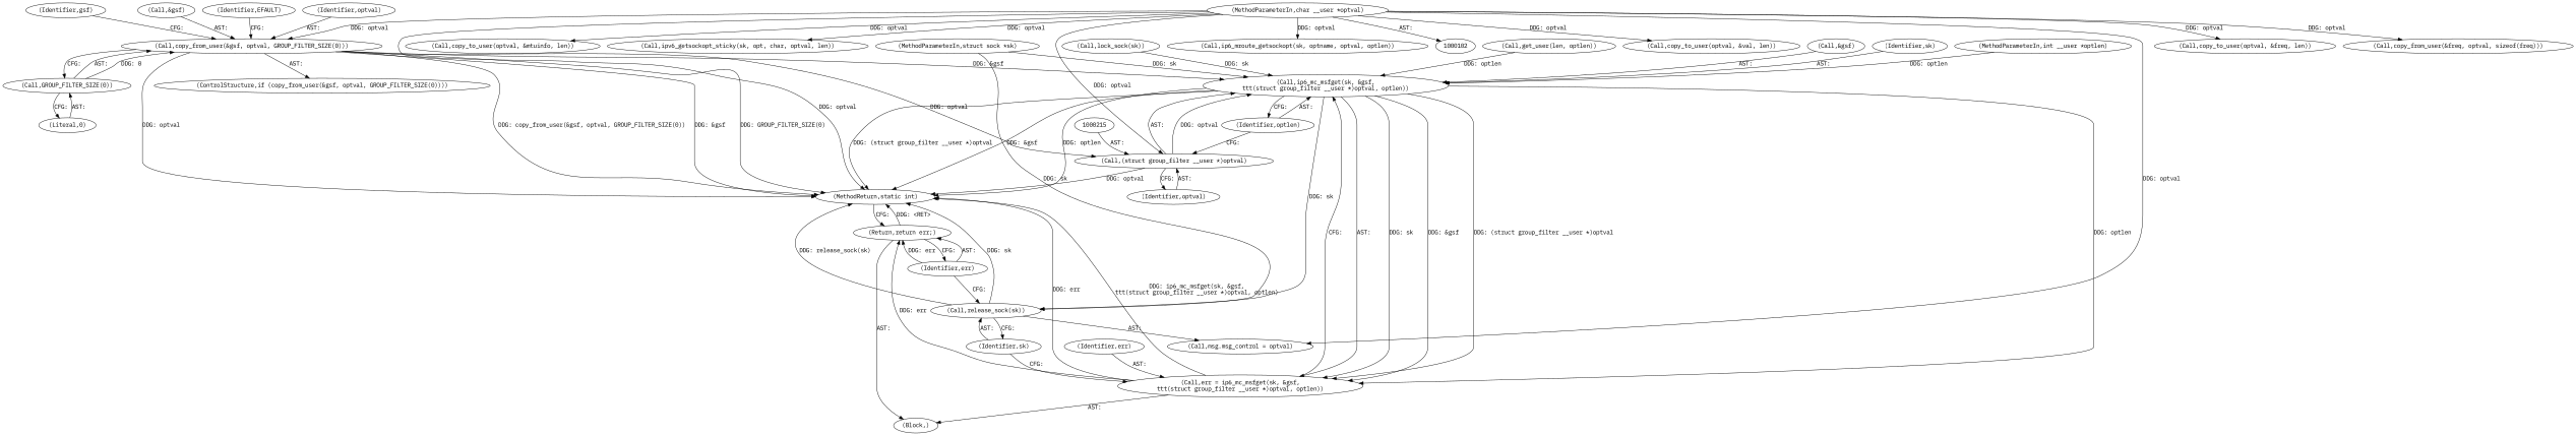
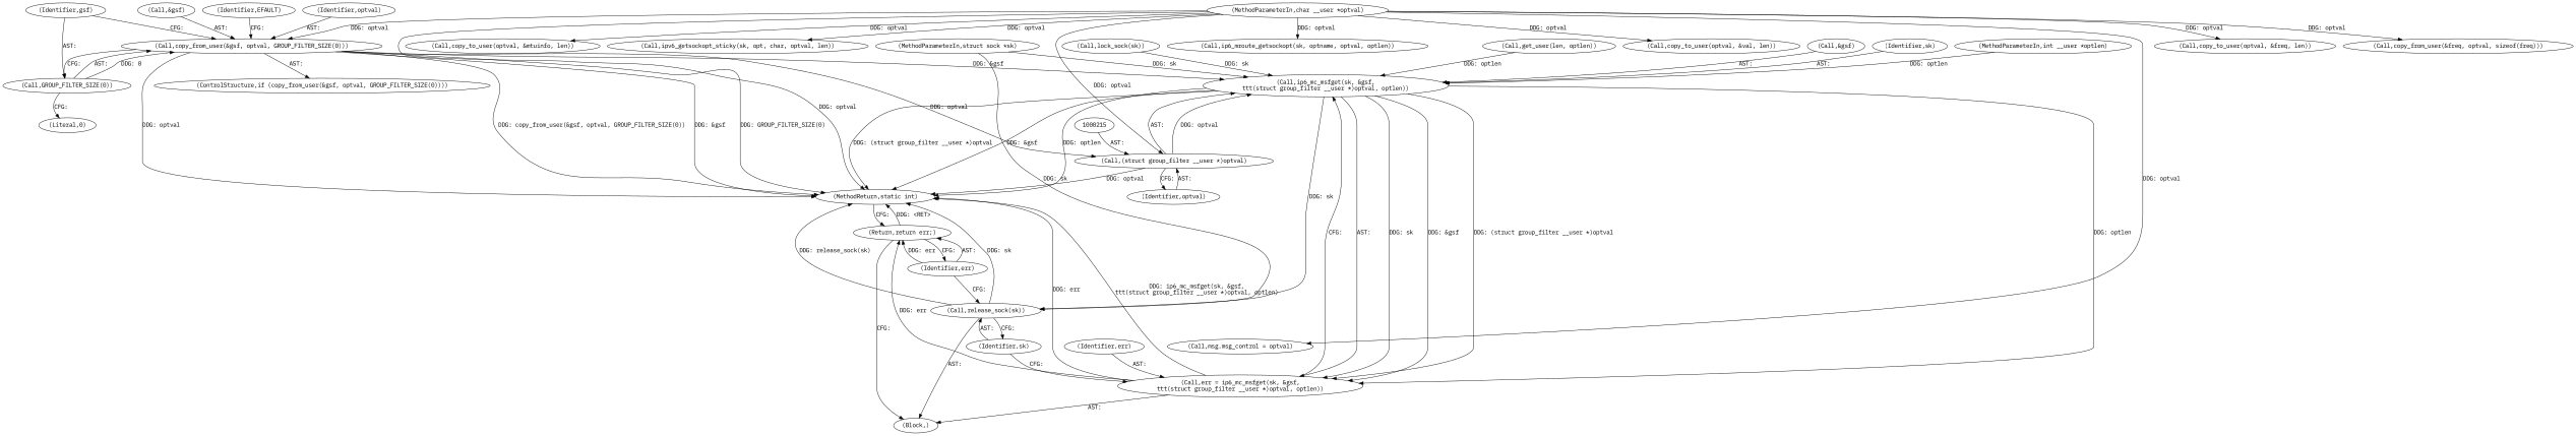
  digraph {
    fontname="IBM Plex Mono"
    node [fontname="IBM Plex Mono"]
    edge [fontname="IBM Plex Mono"]
    n1 [label="(Call,copy_from_user(&gsf, optval, GROUP_FILTER_SIZE(0)))"]
    n2 [label="(Call,GROUP_FILTER_SIZE(0))"]
    n3 [label="(Call,ip6_mc_msfget(sk, &gsf,\n\t\t\t(struct group_filter __user *)optval, optlen))"]
    n4 [label="(Call,(struct group_filter __user *)optval)"]
    n5 [label="(ControlStructure,if (copy_from_user(&gsf, optval, GROUP_FILTER_SIZE(0))))"]
    n6 [label="(MethodReturn,static int)"]
    n7 [label="(Literal,0)"]
    n8 [label="(Call,err = ip6_mc_msfget(sk, &gsf,\n\t\t\t(struct group_filter __user *)optval, optlen))"]
    n9 [label="(Call,release_sock(sk))"]
-   n10 [label="(Identifier,optlen)"]
    n11 [label="(Identifier,optval)"]
    n12 [label="(Return,return err;)"]
    n13 [label="(MethodParameterIn,char __user *optval)"]
    n14 [label="(Call,copy_to_user(optval, &val, len))"]
    n15 [label="(Call,copy_to_user(optval, &freq, len))"]
    n16 [label="(Call,copy_from_user(&freq, optval, sizeof(freq)))"]
    n17 [label="(Call,msg.msg_control = optval)"]
    n18 [label="(Call,copy_to_user(optval, &mtuinfo, len))"]
    n19 [label="(Call,ipv6_getsockopt_sticky(sk, opt, char, optval, len))"]
    n20 [label="(Call,ip6_mroute_getsockopt(sk, optname, optval, optlen))"]
-   1000102
    n22 [label="(Block,)"]
    n23 [label="(Identifier,sk)"]
    n24 [label="(Identifier,err)"]
    n25 [label="(Identifier,err)"]
    n26 [label="(Identifier,gsf)"]
    n27 [label="(Call,&gsf)"]
    n28 [label="(Identifier,EFAULT)"]
    n29 [label="(Call,&gsf)"]
    n30 [label="(Identifier,sk)"]
    n31 [label="(MethodParameterIn,int __user *optlen)"]
    n32 [label="(Identifier,optval)"]
    n33 [label="(Call,lock_sock(sk))"]
    n34 [label="(MethodParameterIn,struct sock *sk)"]
    n35 [label="(Call,get_user(len, optlen))"]
    1000215
    n1 -> n2 [label="CFG: "]
    n1 -> n3 [label="DDG: &gsf"]
    n1 -> n4 [label="DDG: optval"]
    n1 -> n5 [label="AST: "]
    n1 -> n6 [label="DDG: copy_from_user(&gsf, optval, GROUP_FILTER_SIZE(0))"]
    n1 -> n6 [label="DDG: &gsf"]
    n1 -> n6 [label="DDG: GROUP_FILTER_SIZE(0)"]
    n1 -> n6 [label="DDG: optval"]
    n2 -> n1 [label="AST: "]
    n2 -> n1 [label="DDG: 0"]
    n2 -> n7 [label="CFG: "]
    n3 -> n6 [label="DDG: optlen"]
    n3 -> n6 [label="DDG: (struct group_filter __user *)optval"]
    n3 -> n6 [label="DDG: &gsf"]
    n3 -> n8 [label="AST: "]
    n3 -> n8 [label="DDG: sk"]
    n3 -> n8 [label="DDG: &gsf"]
    n3 -> n8 [label="DDG: (struct group_filter __user *)optval"]
    n3 -> n8 [label="DDG: optlen"]
    n3 -> n9 [label="DDG: sk"]
-   n3 -> n10 [label="CFG: "]
    n4 -> n3 [label="AST: "]
    n4 -> n3 [label="DDG: optval"]
    n4 -> n6 [label="DDG: optval"]
    n4 -> n11 [label="CFG: "]
    n6 -> n12 [label="CFG: "]
-   n7 -> n2 [label="AST: "]
+   n26 -> n2 [label="AST: "]
    n8 -> n3 [label="CFG: "]
    n8 -> n6 [label="DDG: err"]
    n8 -> n6 [label="DDG: ip6_mc_msfget(sk, &gsf,\n\t\t\t(struct group_filter __user *)optval, optlen)"]
    n8 -> n12 [label="DDG: err"]
    n8 -> n22 [label="AST: "]
    n9 -> n6 [label="DDG: sk"]
    n9 -> n6 [label="DDG: release_sock(sk)"]
-   n9 -> n17 [label="AST: "]
+   n9 -> n22 [label="AST: "]
    n9 -> n23 [label="CFG: "]
-   n10 -> n3 [label="AST: "]
-   n10 -> n4 [label="CFG: "]
    n11 -> n4 [label="AST: "]
    n12 -> n6 [label="DDG: <RET>"]
-   n12 -> n22 [label="AST: "]
+   n12 -> n22 [label="CFG: "]
    n12 -> n24 [label="CFG: "]
    n13 -> n1 [label="DDG: optval"]
    n13 -> n4 [label="DDG: optval"]
    n13 -> n6 [label="DDG: optval"]
    n13 -> n14 [label="DDG: optval"]
    n13 -> n15 [label="DDG: optval"]
    n13 -> n16 [label="DDG: optval"]
    n13 -> n17 [label="DDG: optval"]
    n13 -> n18 [label="DDG: optval"]
    n13 -> n19 [label="DDG: optval"]
    n13 -> n20 [label="DDG: optval"]
-   n13 -> 1000102 [label="AST: "]
    n23 -> n8 [label="CFG: "]
    n23 -> n9 [label="AST: "]
    n24 -> n9 [label="CFG: "]
    n24 -> n12 [label="AST: "]
    n24 -> n12 [label="DDG: err"]
    n25 -> n8 [label="AST: "]
    n26 -> n1 [label="CFG: "]
    n27 -> n1 [label="AST: "]
    n28 -> n1 [label="CFG: "]
    n29 -> n3 [label="AST: "]
    n30 -> n3 [label="AST: "]
    n31 -> n3 [label="DDG: optlen"]
    n32 -> n1 [label="AST: "]
    n33 -> n3 [label="DDG: sk"]
    n34 -> n3 [label="DDG: sk"]
    n34 -> n9 [label="DDG: sk"]
    n35 -> n3 [label="DDG: optlen"]
    1000215 -> n4 [label="AST: "]
  }
